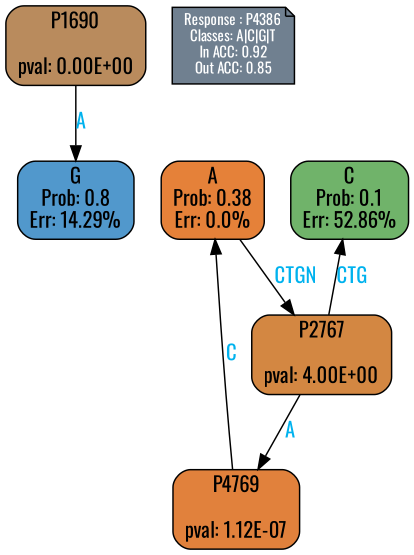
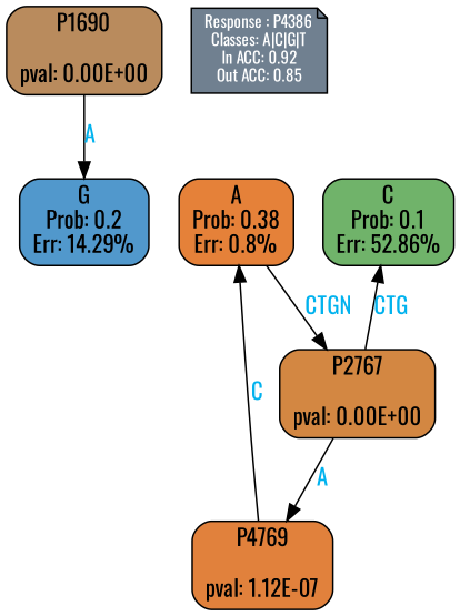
  digraph {
    fontname=Oswald
    ranksep=equally
    splines=polylines
    node [color=black fontname=Oswald shape=box style="filled, rounded"]
    edge [fontcolor=deepskyblue2 fontname=Oswald]
-   n1 [fillcolor="#5198cc" label="G\nProb: 0.8\nErr: 14.29%"]
-   n2 [fillcolor="#e58139" label="A\nProb: 0.38\nErr: 0.0%"]
+   n1 [fillcolor="#5198cc" label="G\nProb: 0.2\nErr: 14.29%"]
+   n2 [fillcolor="#e58139" label="A\nProb: 0.38\nErr: 0.8%"]
    n3 [fillcolor="#70b36a" label="C\nProb: 0.1\nErr: 52.86%"]
    n4 [align=left fillcolor=slategray fontcolor=white fontsize=10 label="Response : P4386\nClasses: A|C|G|T\nIn ACC: 0.92\nOut ACC: 0.85\n" shape=note style=filled]
    n5 [fillcolor="#b98b5d" label="P1690\n\npval: 0.00E+00"]
-   n6 [fillcolor="#d38742" label="P2767\n\npval: 4.00E+00"]
+   n6 [fillcolor="#d38742" label="P2767\n\npval: 0.00E+00"]
    n7 [fillcolor="#e1813c" label="P4769\n\npval: 1.12E-07"]
    subgraph sub_1 {
      rank=same
      n1
      n2
      n3
    }
    subgraph sub_2 {
      rank=same
      n4
      n5
    }
    n2 -> n6 [label=CTGN]
    n5 -> n1 [label=A]
    n6 -> n3 [label=CTG]
    n6 -> n7 [label=A]
    n7 -> n2 [label=C]
  }
